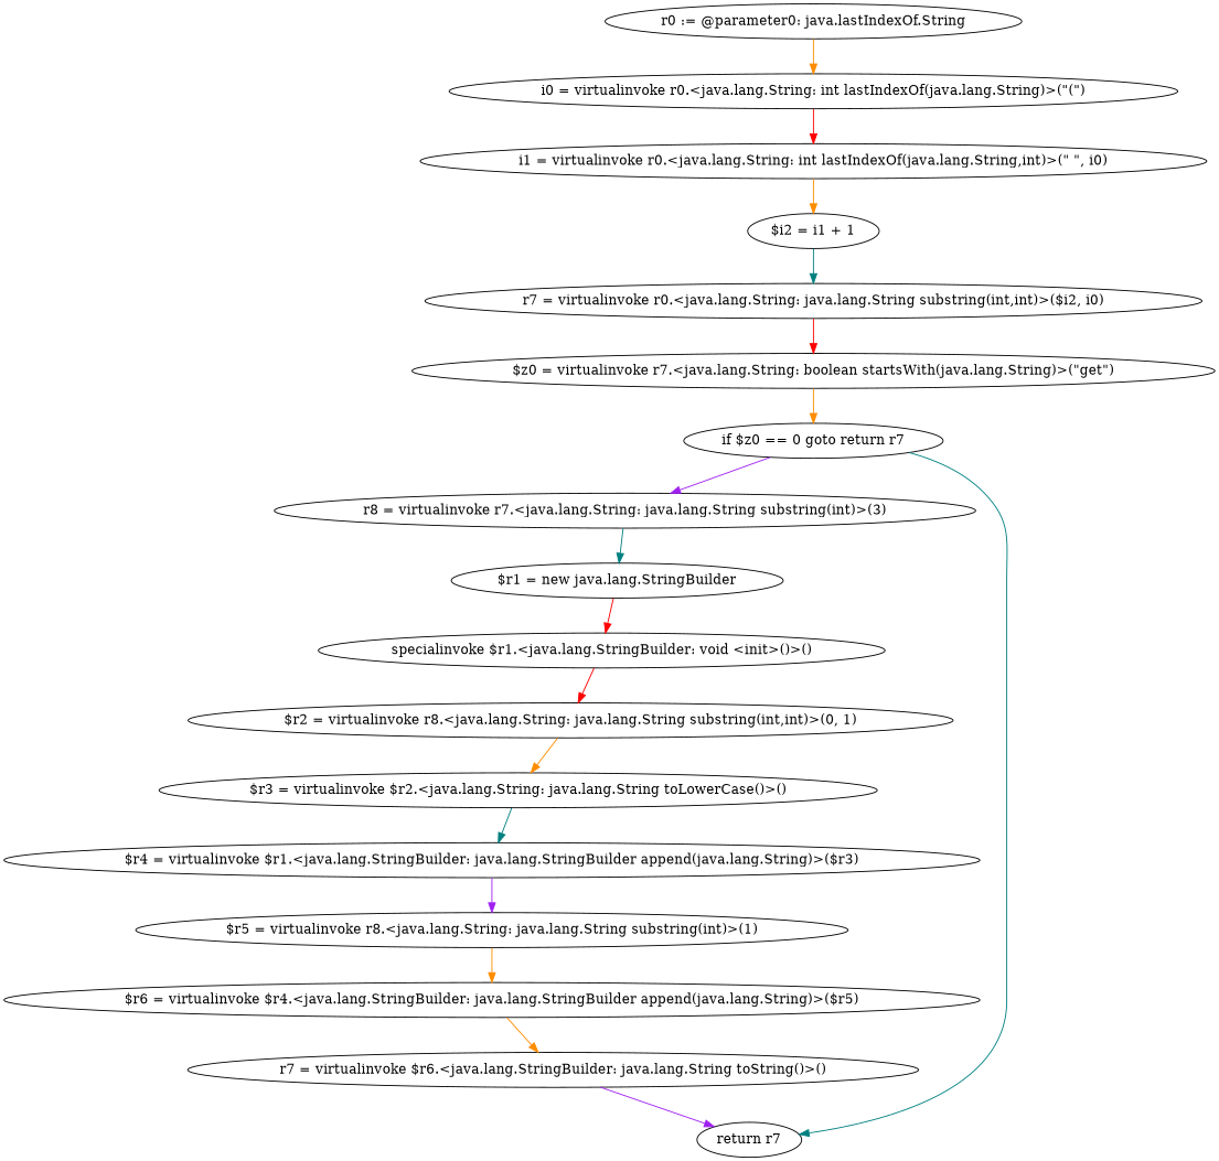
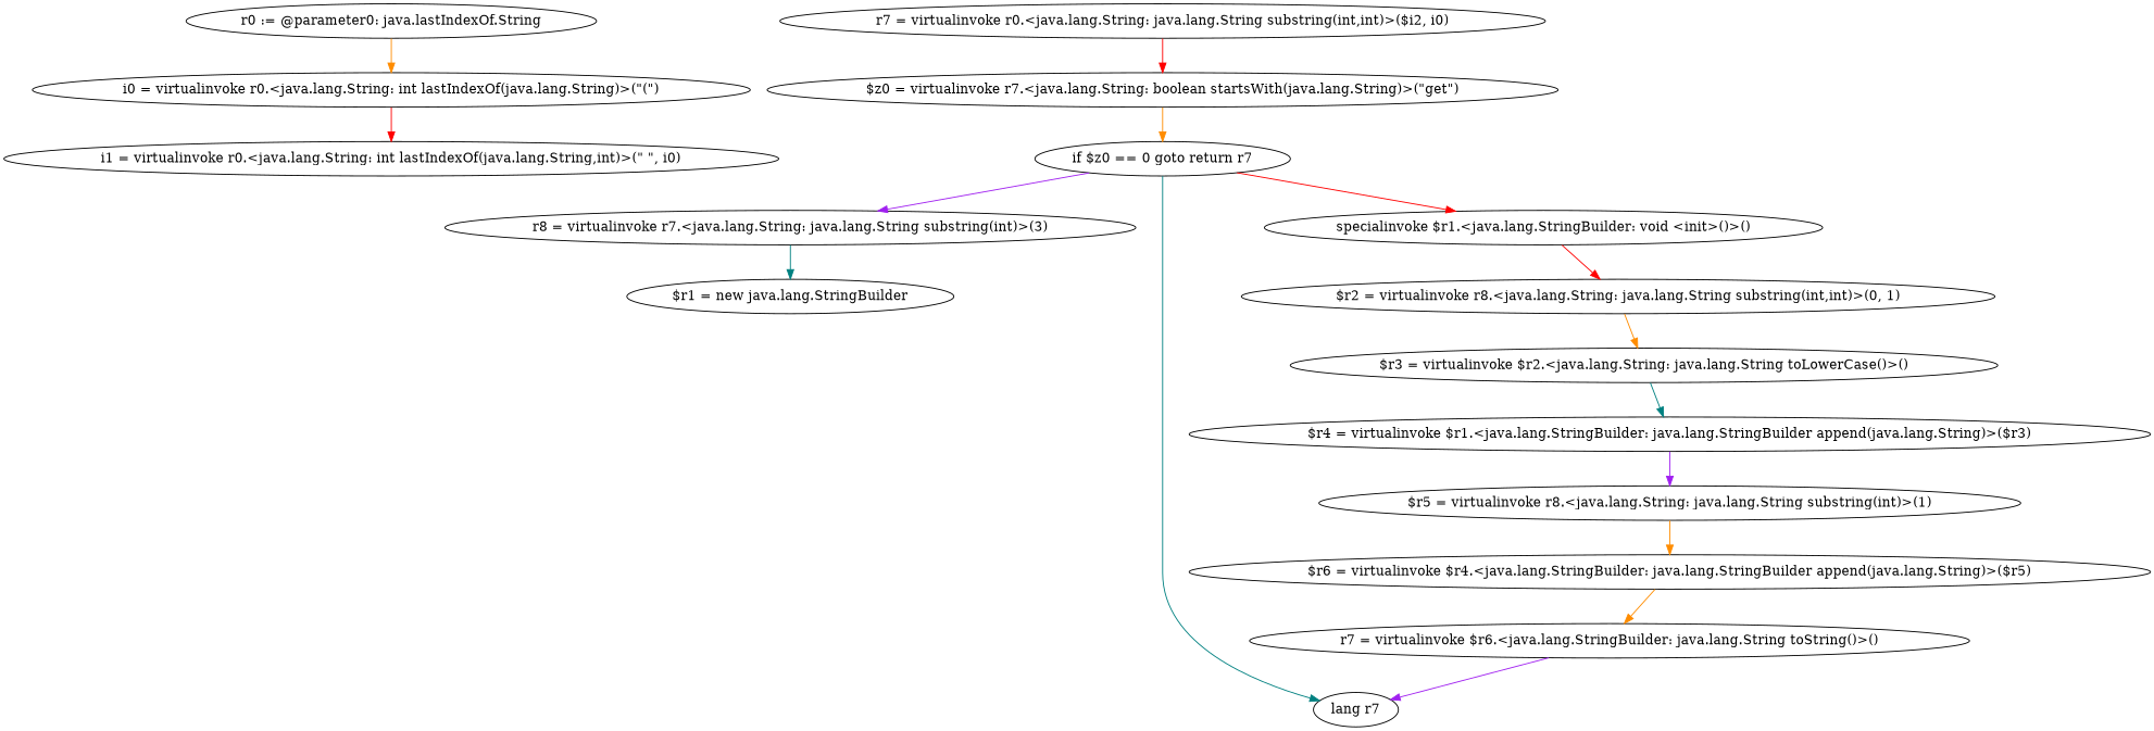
  digraph {
    edge [color=darkorange]
    n1 [label="r0 := @parameter0: java.lastIndexOf.String"]
    "i0 = virtualinvoke r0.<java.lang.String: int lastIndexOf(java.lang.String)>(\"(\")"
    "i1 = virtualinvoke r0.<java.lang.String: int lastIndexOf(java.lang.String,int)>(\" \", i0)"
-   "$i2 = i1 + 1"
    "r7 = virtualinvoke r0.<java.lang.String: java.lang.String substring(int,int)>($i2, i0)"
    "$z0 = virtualinvoke r7.<java.lang.String: boolean startsWith(java.lang.String)>(\"get\")"
    "if $z0 == 0 goto return r7"
    "r8 = virtualinvoke r7.<java.lang.String: java.lang.String substring(int)>(3)"
-   "return r7"
+   "return r7" [label="lang r7"]
    "$r1 = new java.lang.StringBuilder"
    "specialinvoke $r1.<java.lang.StringBuilder: void <init>()>()"
    "$r2 = virtualinvoke r8.<java.lang.String: java.lang.String substring(int,int)>(0, 1)"
    "$r3 = virtualinvoke $r2.<java.lang.String: java.lang.String toLowerCase()>()"
    "$r4 = virtualinvoke $r1.<java.lang.StringBuilder: java.lang.StringBuilder append(java.lang.String)>($r3)"
    "$r5 = virtualinvoke r8.<java.lang.String: java.lang.String substring(int)>(1)"
    "$r6 = virtualinvoke $r4.<java.lang.StringBuilder: java.lang.StringBuilder append(java.lang.String)>($r5)"
    "r7 = virtualinvoke $r6.<java.lang.StringBuilder: java.lang.String toString()>()"
    n1 -> "i0 = virtualinvoke r0.<java.lang.String: int lastIndexOf(java.lang.String)>(\"(\")"
    "i0 = virtualinvoke r0.<java.lang.String: int lastIndexOf(java.lang.String)>(\"(\")" -> "i1 = virtualinvoke r0.<java.lang.String: int lastIndexOf(java.lang.String,int)>(\" \", i0)" [color=red]
-   "i1 = virtualinvoke r0.<java.lang.String: int lastIndexOf(java.lang.String,int)>(\" \", i0)" -> "$i2 = i1 + 1"
-   "$i2 = i1 + 1" -> "r7 = virtualinvoke r0.<java.lang.String: java.lang.String substring(int,int)>($i2, i0)" [color=teal]
    "r7 = virtualinvoke r0.<java.lang.String: java.lang.String substring(int,int)>($i2, i0)" -> "$z0 = virtualinvoke r7.<java.lang.String: boolean startsWith(java.lang.String)>(\"get\")" [color=red]
    "$z0 = virtualinvoke r7.<java.lang.String: boolean startsWith(java.lang.String)>(\"get\")" -> "if $z0 == 0 goto return r7"
    "if $z0 == 0 goto return r7" -> "r8 = virtualinvoke r7.<java.lang.String: java.lang.String substring(int)>(3)" [color=purple]
    "if $z0 == 0 goto return r7" -> "return r7" [color=teal]
    "r8 = virtualinvoke r7.<java.lang.String: java.lang.String substring(int)>(3)" -> "$r1 = new java.lang.StringBuilder" [color=teal]
-   "$r1 = new java.lang.StringBuilder" -> "specialinvoke $r1.<java.lang.StringBuilder: void <init>()>()" [color=red]
+   "if $z0 == 0 goto return r7" -> "specialinvoke $r1.<java.lang.StringBuilder: void <init>()>()" [color=red]
    "specialinvoke $r1.<java.lang.StringBuilder: void <init>()>()" -> "$r2 = virtualinvoke r8.<java.lang.String: java.lang.String substring(int,int)>(0, 1)" [color=red]
    "$r2 = virtualinvoke r8.<java.lang.String: java.lang.String substring(int,int)>(0, 1)" -> "$r3 = virtualinvoke $r2.<java.lang.String: java.lang.String toLowerCase()>()"
    "$r3 = virtualinvoke $r2.<java.lang.String: java.lang.String toLowerCase()>()" -> "$r4 = virtualinvoke $r1.<java.lang.StringBuilder: java.lang.StringBuilder append(java.lang.String)>($r3)" [color=teal]
    "$r4 = virtualinvoke $r1.<java.lang.StringBuilder: java.lang.StringBuilder append(java.lang.String)>($r3)" -> "$r5 = virtualinvoke r8.<java.lang.String: java.lang.String substring(int)>(1)" [color=purple]
    "$r5 = virtualinvoke r8.<java.lang.String: java.lang.String substring(int)>(1)" -> "$r6 = virtualinvoke $r4.<java.lang.StringBuilder: java.lang.StringBuilder append(java.lang.String)>($r5)"
    "$r6 = virtualinvoke $r4.<java.lang.StringBuilder: java.lang.StringBuilder append(java.lang.String)>($r5)" -> "r7 = virtualinvoke $r6.<java.lang.StringBuilder: java.lang.String toString()>()"
    "r7 = virtualinvoke $r6.<java.lang.StringBuilder: java.lang.String toString()>()" -> "return r7" [color=purple]
  }
